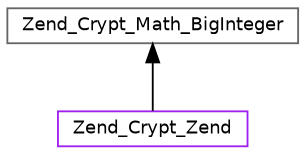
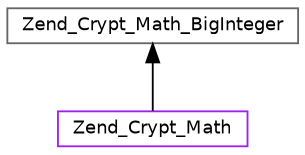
  digraph {
    rankdir=TB
    node [fillcolor=white fontname=Helvetica fontsize=10 shape=record style=filled]
    n1 [color=gray40 height=0.2 label=Zend_Crypt_Math_BigInteger width=0.4]
-   n2 [color=purple height=0.2 label=Zend_Crypt_Zend width=0.4]
+   n2 [color=purple height=0.2 label=Zend_Crypt_Math width=0.4]
    n1 -> n2 [color=black dir=back fontname=Helvetica fontsize=10 labelfontname=Helvetica labelfontsize=10 style=solid]
  }
